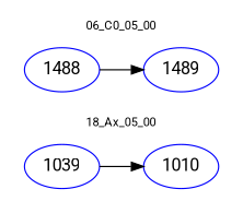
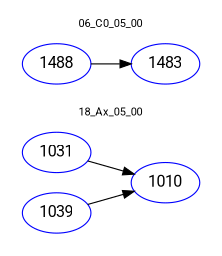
  digraph {
    fontname=Roboto
    rankdir=LR
    node [color=blue fontname=Roboto]
    edge [color=black fontname=Roboto]
+   n1 [label=1031]
    n2 [label=1010]
    n3 [label=1039]
    n4 [label=1488]
-   n5 [label=1489]
+   n5 [label=1483]
    subgraph cluster_1 {
      color=white
      fontsize=10
      label="18_Ax_05_00"
+     n1
      n2
      n3
    }
    subgraph cluster_2 {
      color=white
      fontsize=10
      label="06_C0_05_00"
      n4
      n5
    }
+   n1 -> n2
    n3 -> n2
    n4 -> n5
  }
